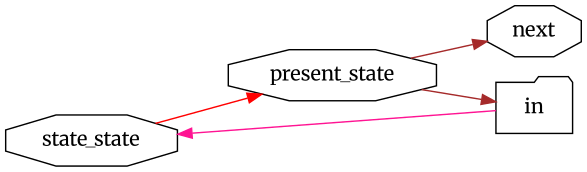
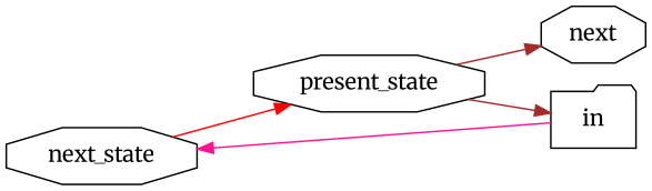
  strict digraph {
    fontname=Merriweather
    rankdir=LR
    node [fontname=Merriweather shape=octagon]
    edge [color=brown fontname=Merriweather weight=1.0]
-   next_state [label=state_state]
+   next_state
    present_state
    n3 [label=next]
    in [shape=folder]
    next_state -> present_state [color=red]
    present_state -> n3
    present_state -> in [weight=5.0]
    in -> next_state [color=deeppink weight=4.0]
  }
